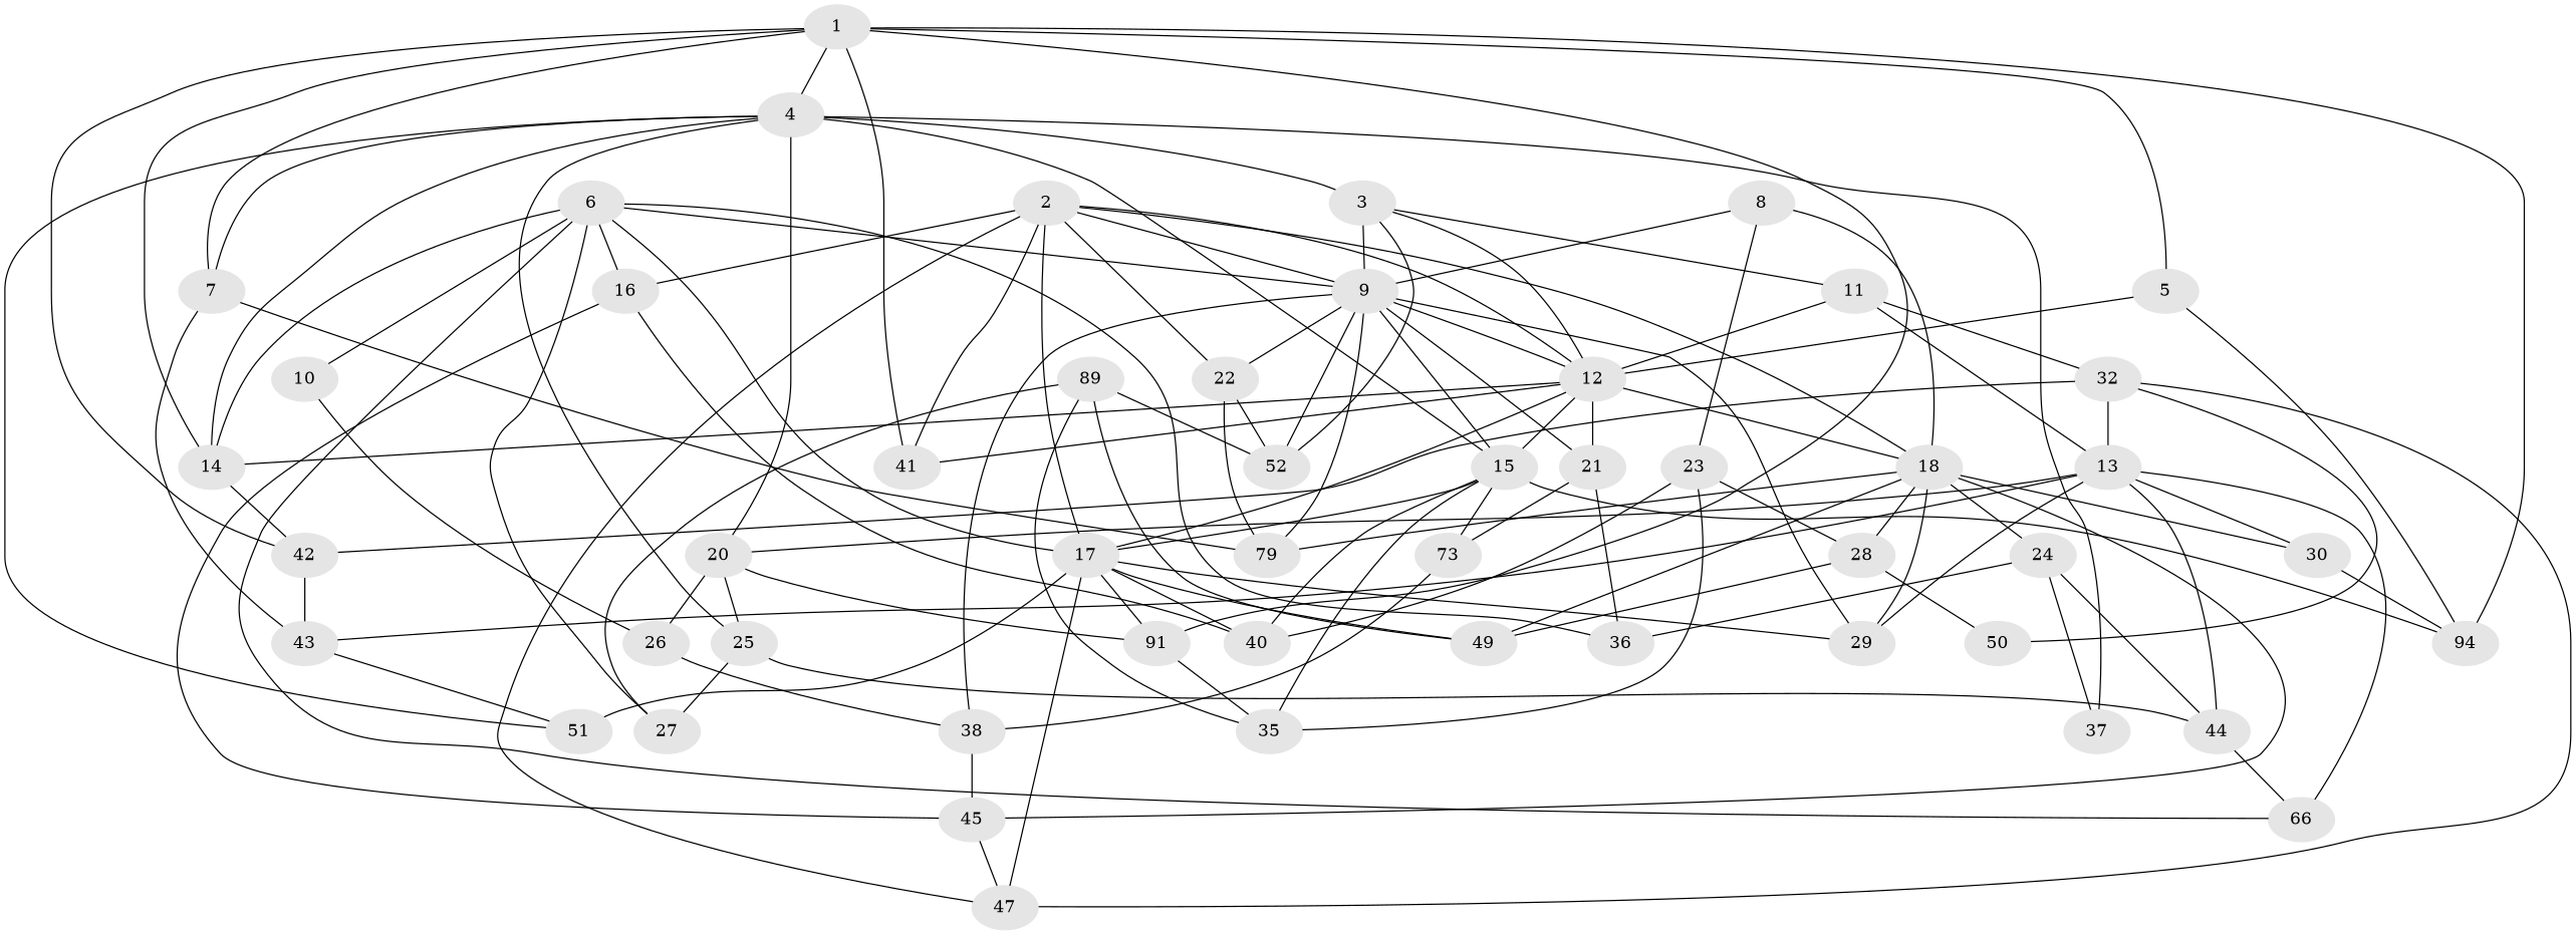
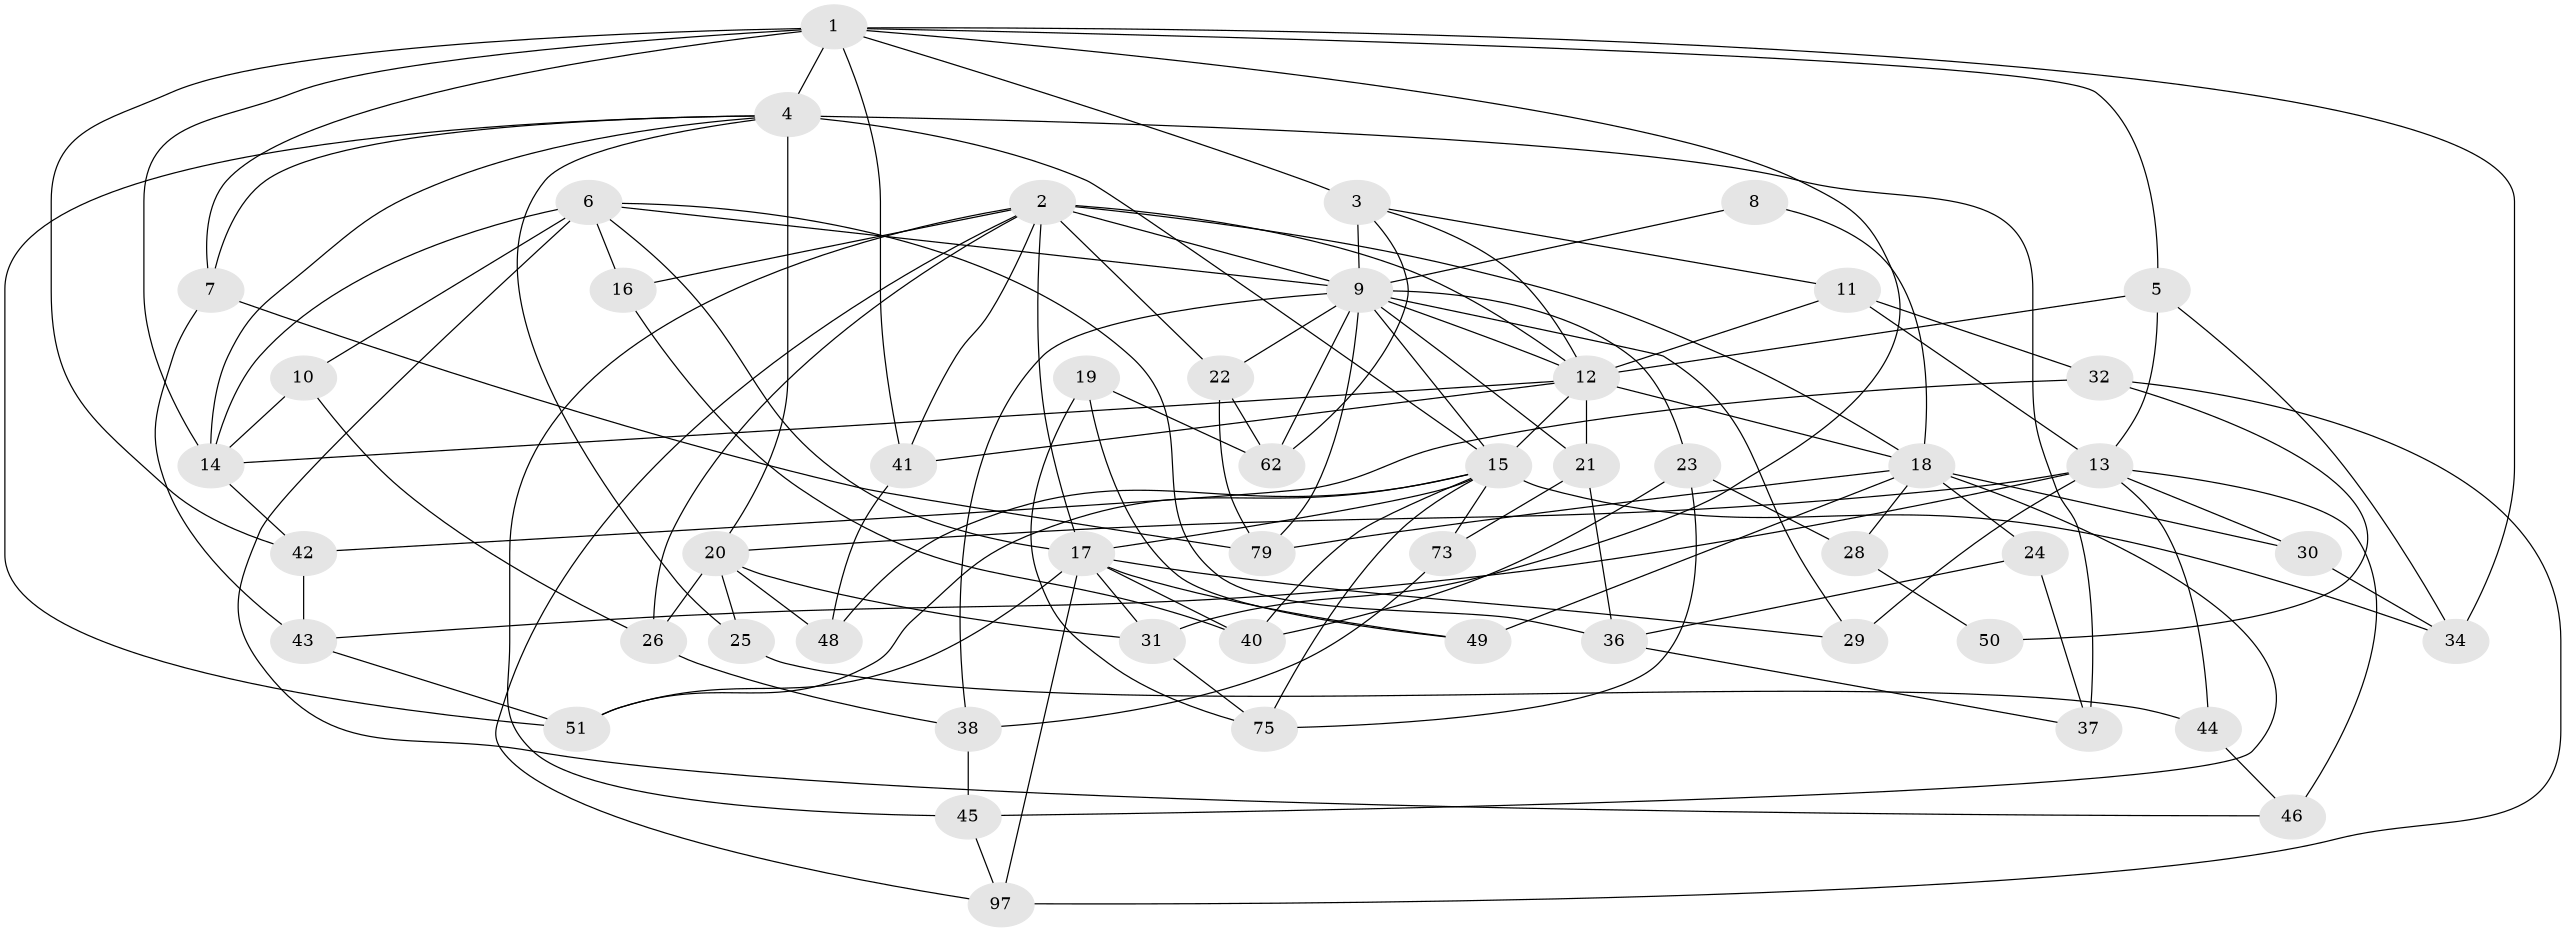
  graph {
    node [color=gray90 style=filled]
    edge [weight=1.0]
    1
    3
    4
    5
    7
    14
-   31 [label=91]
-   34 [label=94]
+   31
+   34
    41
    42
    9
    12
    11
-   52
+   52 [label=62]
    15
    20
    25
    37
    51
    13
    n21 [label=79]
    43
-   35
+   35 [label=75]
+   48
    2
    16
    17
    18
    22
    26
    45
-   47
+   47 [label=97]
    21
    29
    38
    40
    49
    30
    24
    28
    32
    n42 [label=73]
-   27
    44
-   46 [label=66]
+   46
    6
    10
    36
    8
    23
    50
-   19 [label=89]
-   4 -- 3 [weight=2.0]
+   19
+   1 -- 3 [weight=2.0]
    1 -- 4
    1 -- 5
    1 -- 7
    1 -- 14 [weight=3.0]
    1 -- 31
    1 -- 34
    1 -- 41
    1 -- 42
    3 -- 9
    3 -- 12
    3 -- 11
    3 -- 52
    4 -- 7
    4 -- 14
    4 -- 15
    4 -- 20 [weight=4.0]
    4 -- 25
    4 -- 37 [weight=2.0]
    4 -- 51
    5 -- 34
    5 -- 12
-   32 -- 13
+   5 -- 13
    7 -- n21
    7 -- 43
    14 -- 42
    31 -- 35
+   41 -- 48
    42 -- 43
    9 -- 12
    9 -- 52
    9 -- 15
    9 -- n21
    9 -- 22
    9 -- 21
    9 -- 29
    9 -- 38
    12 -- 14
    12 -- 41
    12 -- 15
-   12 -- 17 [weight=2.0]
    12 -- 18
    12 -- 21
    11 -- 12
    11 -- 13
    11 -- 32
    15 -- 34
+   15 -- 51
    15 -- 35
+   15 -- 48 [weight=2.0]
    15 -- 17
    15 -- 40
    15 -- n42 [weight=2.0]
    20 -- 31
    20 -- 25
+   20 -- 48
    20 -- 26
-   25 -- 27
    25 -- 44
    13 -- 20 [weight=2.0]
    13 -- 43
    13 -- 29
    13 -- 30
    13 -- 44
    13 -- 46 [weight=2.0]
    43 -- 51
    2 -- 41
    2 -- 9
    2 -- 12
    2 -- 16
    2 -- 17
    2 -- 18
    2 -- 22
-   16 -- 45
+   2 -- 26
+   2 -- 45
    2 -- 47
    16 -- 40
    17 -- 31
    17 -- 51
    17 -- 47
    17 -- 29 [weight=2.0]
    17 -- 40
    17 -- 49
    18 -- n21
    18 -- 45
-   18 -- 29 [weight=2.0]
    18 -- 49
    18 -- 30 [weight=2.0]
    18 -- 24
    18 -- 28
    22 -- 52
    22 -- n21
    26 -- 38
    45 -- 47
    21 -- n42
    21 -- 36
    38 -- 45
    30 -- 34
    24 -- 37
-   24 -- 44
    24 -- 36
-   28 -- 49
    28 -- 50
    32 -- 42
    32 -- 47
    32 -- 50
    n42 -- 38
    44 -- 46
    6 -- 14
    6 -- 9
    6 -- 16 [weight=2.0]
    6 -- 17
-   6 -- 27 [weight=2.0]
    6 -- 46
    6 -- 10
    6 -- 36
+   10 -- 14 [weight=2.0]
    10 -- 26
+   36 -- 37
    8 -- 9
    8 -- 18
-   8 -- 23
+   9 -- 23
    23 -- 35
    23 -- 40
    23 -- 28
    19 -- 52
    19 -- 35
    19 -- 49
-   19 -- 27
  }
